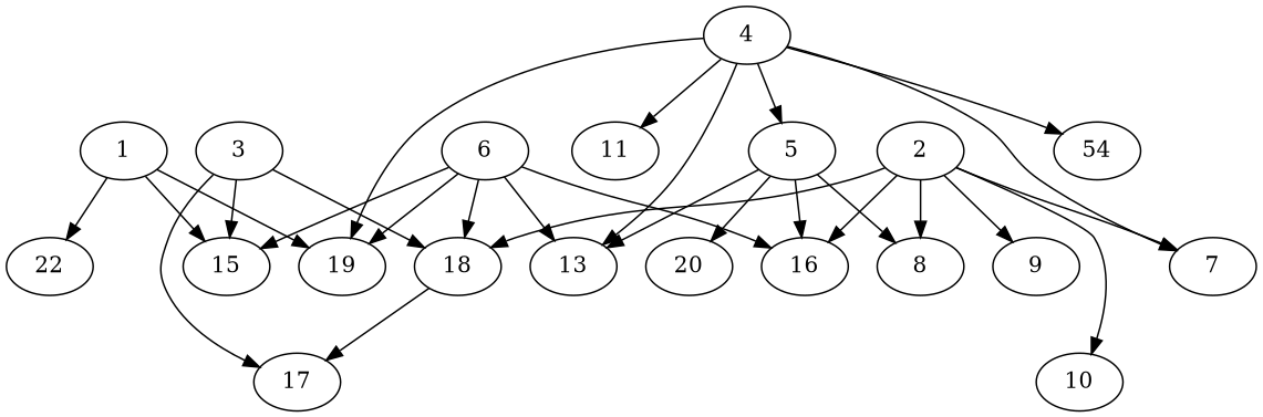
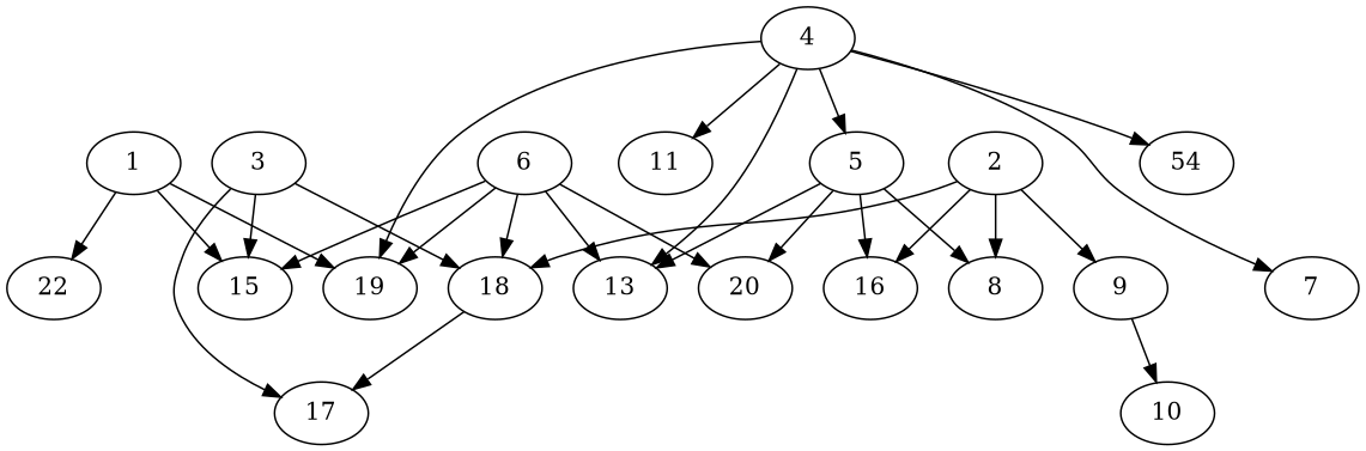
  digraph {
    node [alpha=0.15]
    1 [alpha=0.09 expect_size=46763008]
    n2 [alpha=0.17 expect_size=15292416 label=22]
    15 [alpha=0.06 expect_size=31685632]
    19 [expect_size=6299648]
    17 [alpha=0.19 expect_size=36097024]
    2 [expect_size=34997248]
    7 [alpha=0.12 expect_size=19643392]
    8 [alpha=0.16 expect_size=46932992]
    9 [alpha=0.13 expect_size=40296448]
    10 [alpha=0.16 expect_size=42987520]
    16 [alpha=0.19 expect_size=52188160]
    18 [alpha=0.01 expect_size=16584704]
    3 [alpha=0.06 expect_size=32557056]
    4 [alpha=0.06 expect_size=44088320]
    11 [alpha=0.01 expect_size=40586240]
    13 [expect_size=50689024]
    n17 [expect_size=17890304 label=54]
    5 [alpha=0.09 expect_size=38471680]
    20 [alpha=0.10 expect_size=38009856]
    6 [alpha=0.13 expect_size=44886016]
    1 -> n2
    1 -> 15
    1 -> 19
-   2 -> 7
    2 -> 8
    2 -> 9
-   2 -> 10
+   9 -> 10
    2 -> 16
    2 -> 18
    18 -> 17
    3 -> 15
    3 -> 17
    3 -> 18
    4 -> 19
    4 -> 7
    4 -> 11
    4 -> 13
    4 -> n17
    4 -> 5
    5 -> 8
    5 -> 16
    5 -> 13
    5 -> 20
    6 -> 15
    6 -> 19
-   6 -> 16
+   6 -> 20
    6 -> 18
    6 -> 13
  }
